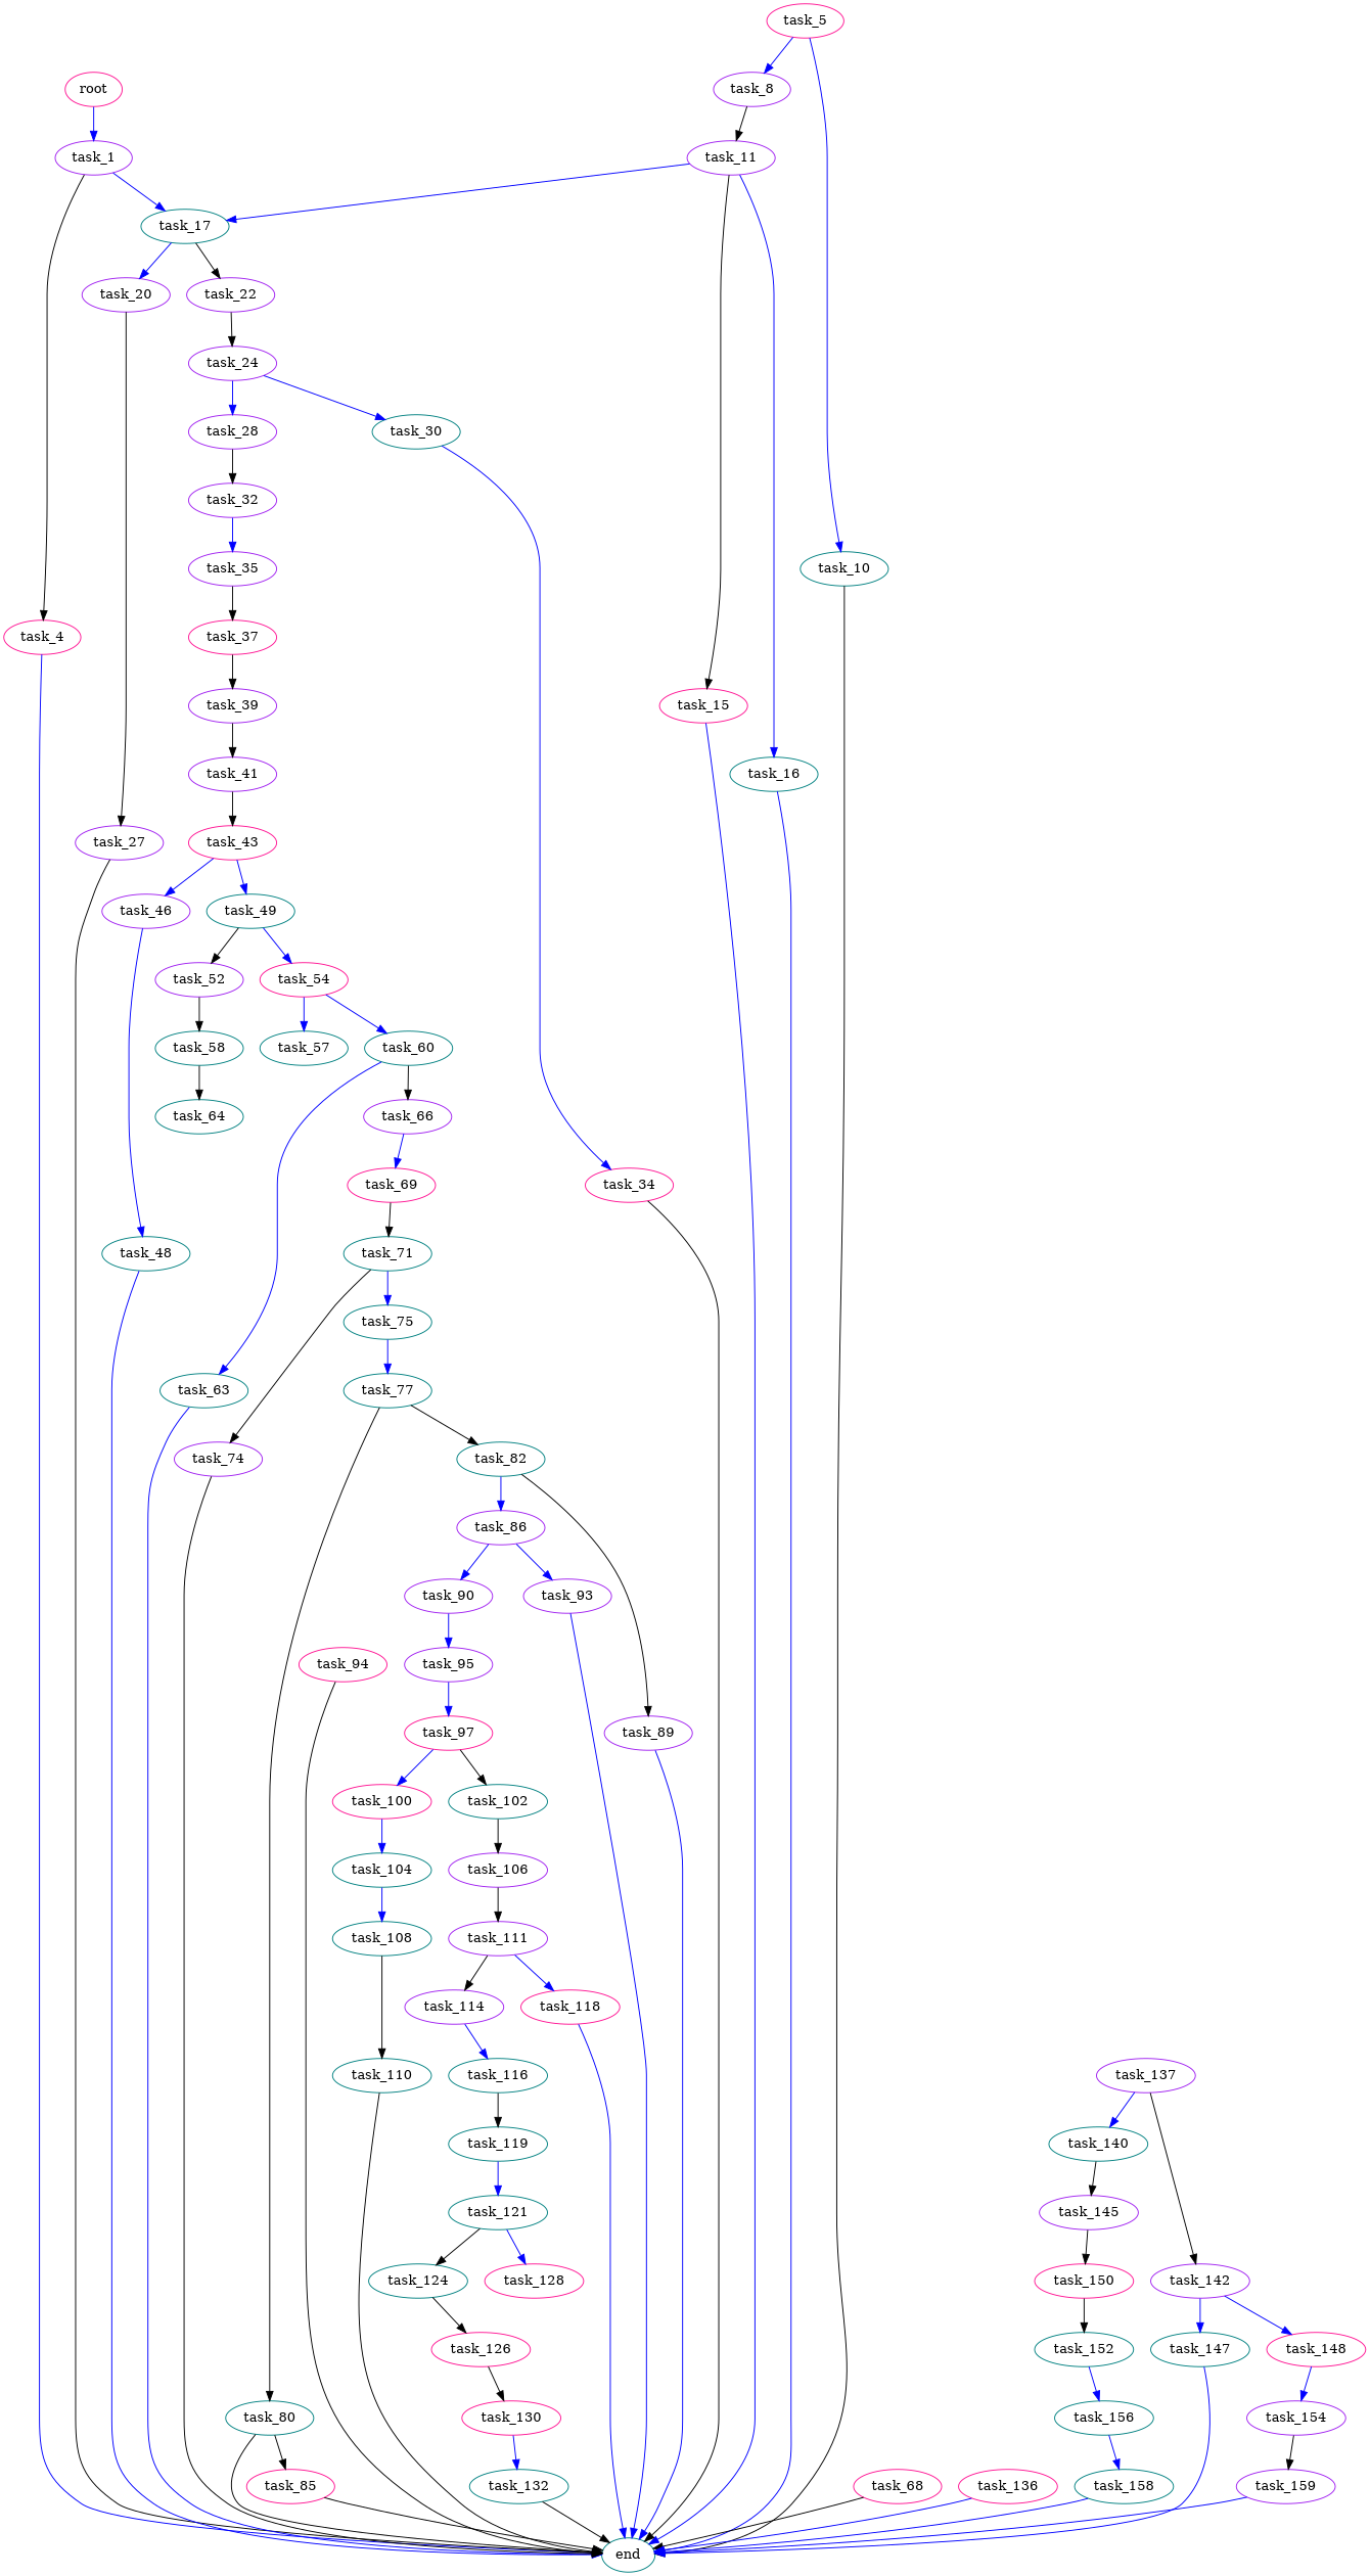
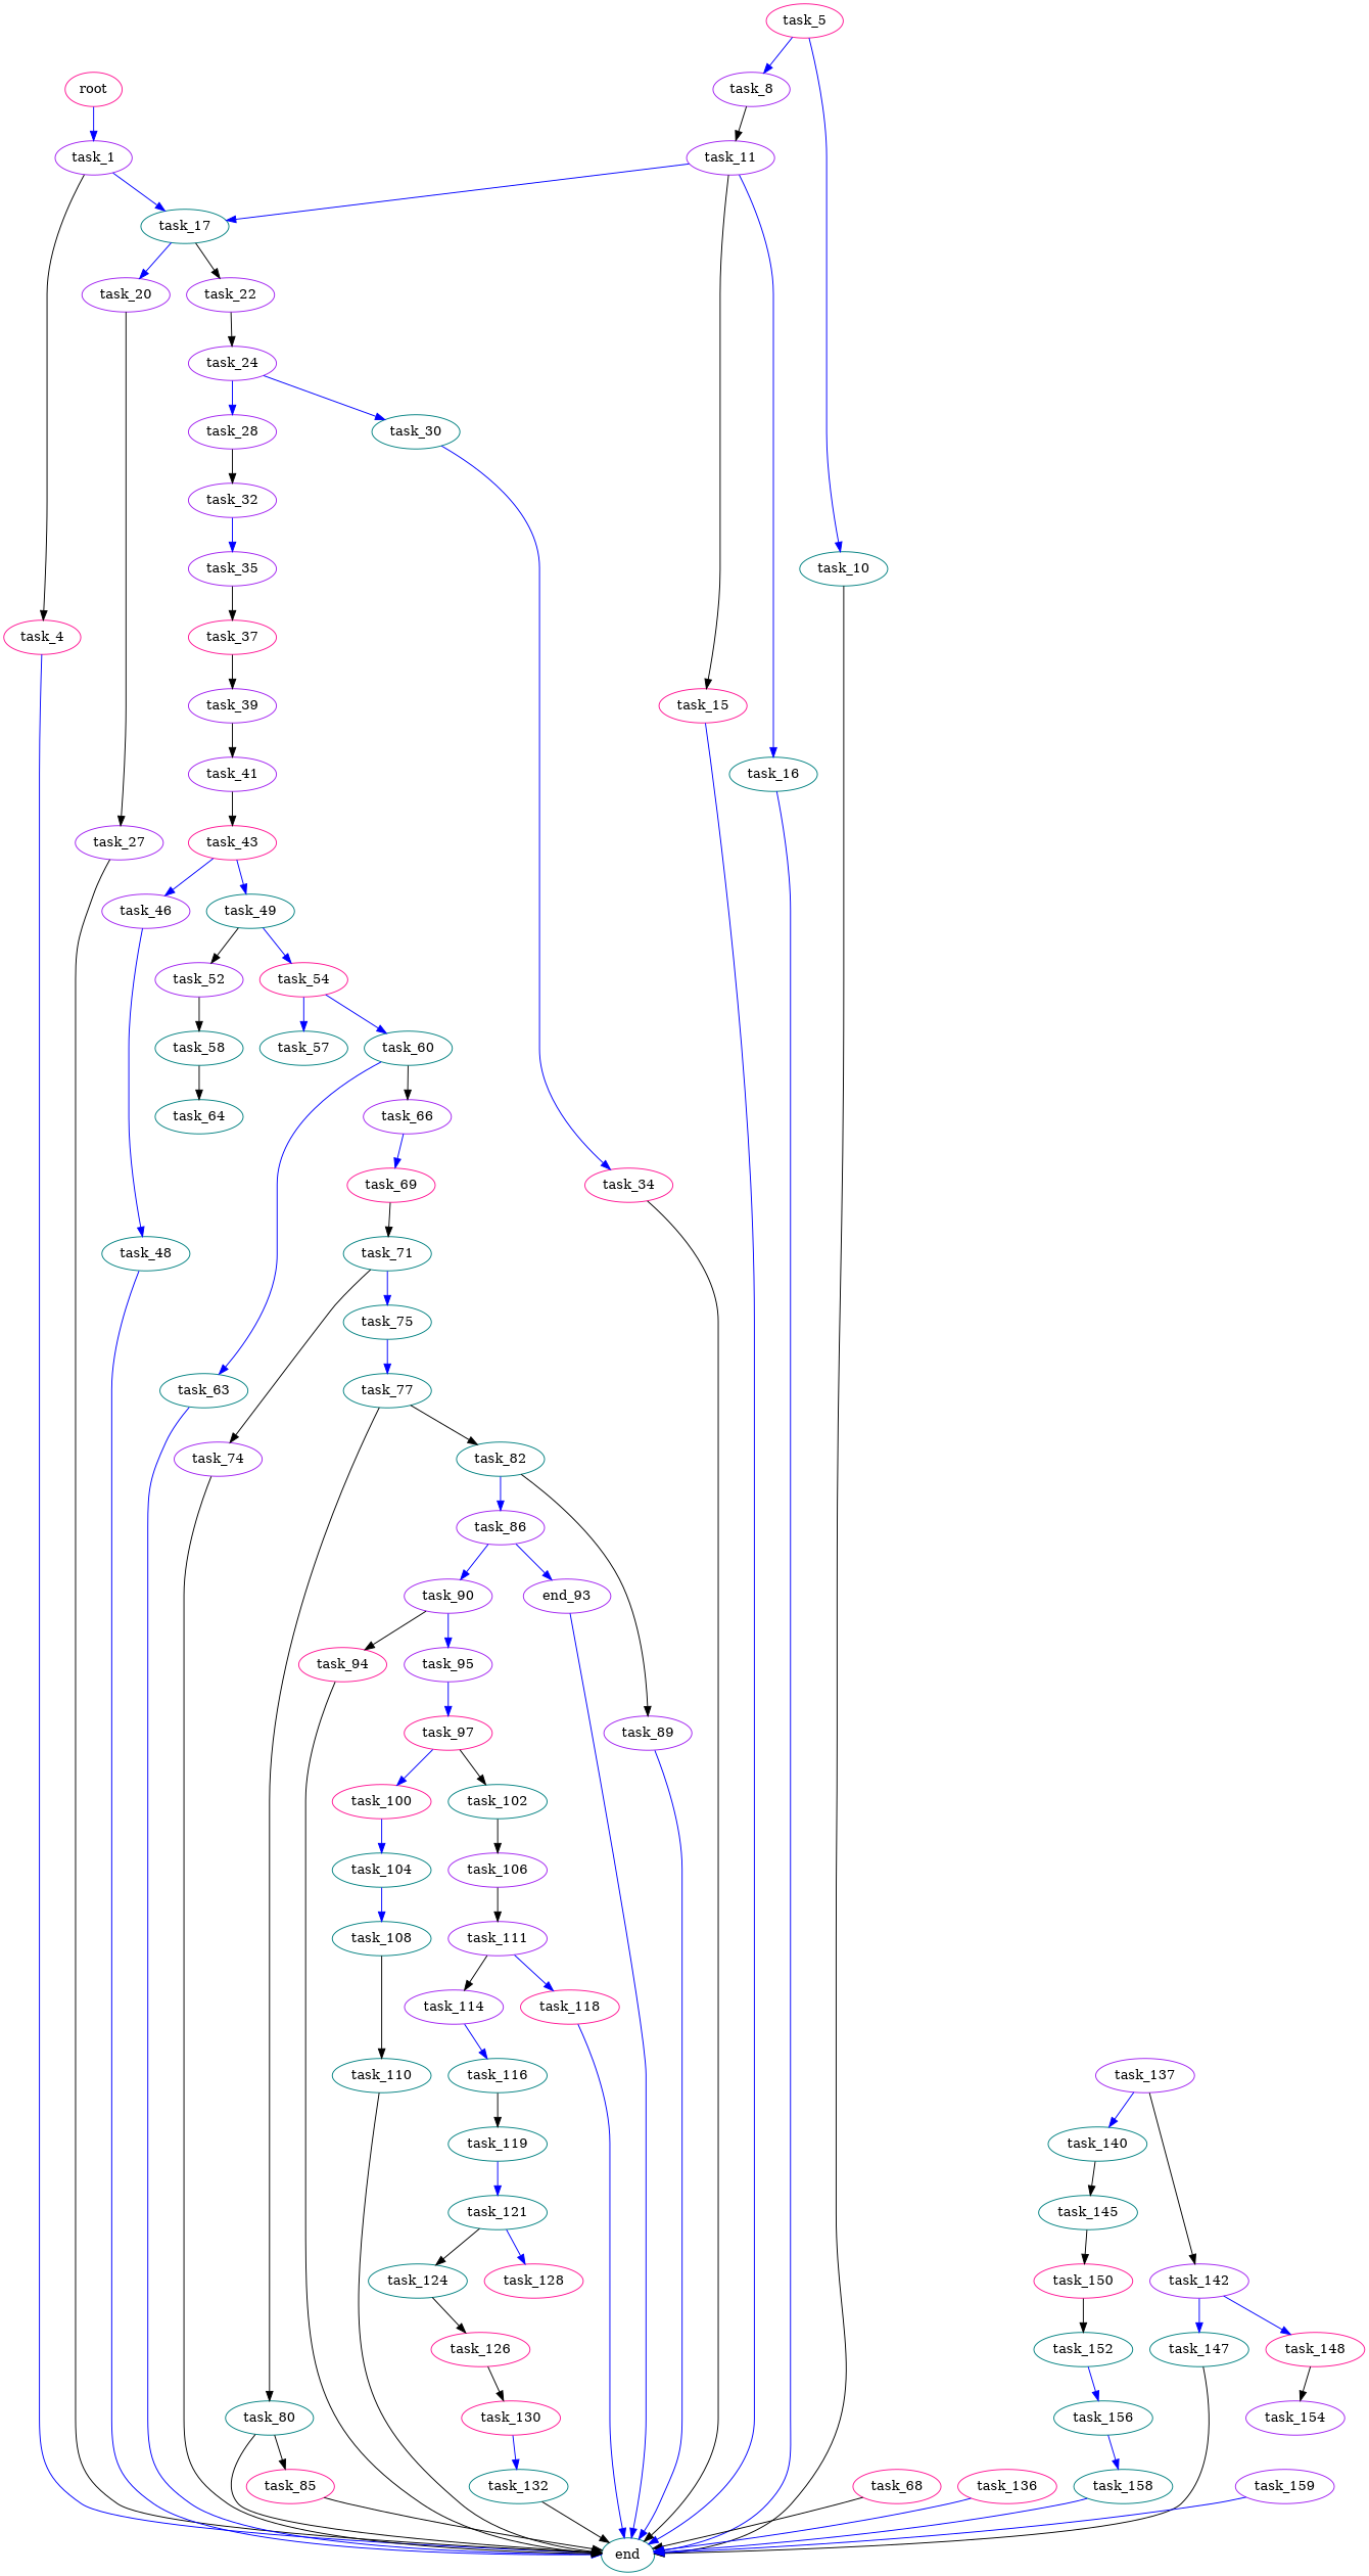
  digraph {
    node [color=teal]
    edge [color=blue]
    root [color=deeppink]
    task_1 [color=purple]
    task_4 [color=deeppink]
    task_17
    end
    task_5 [color=deeppink]
    task_8 [color=purple]
    task_10
    task_11 [color=purple]
    task_15 [color=deeppink]
    task_16
    task_20 [color=purple]
    task_22 [color=purple]
    task_27 [color=purple]
    task_24 [color=purple]
    task_28 [color=purple]
    task_30
    task_32 [color=purple]
    task_34 [color=deeppink]
    task_35 [color=purple]
    task_37 [color=deeppink]
    task_39 [color=purple]
    task_41 [color=purple]
    task_43 [color=deeppink]
    task_46 [color=purple]
    task_49
    task_48
    task_52 [color=purple]
    task_54 [color=deeppink]
    task_58
    task_57
    task_60
    task_64
    task_63
    task_66 [color=purple]
    task_69 [color=deeppink]
    task_68 [color=deeppink]
    task_71
    task_74 [color=purple]
    task_75
    task_77
    task_80
    task_82
    task_85 [color=deeppink]
    task_86 [color=purple]
    task_89 [color=purple]
    task_90 [color=purple]
-   task_93 [color=purple]
+   task_93 [color=purple label=end_93]
    task_94 [color=deeppink]
    task_95 [color=purple]
    task_97 [color=deeppink]
    task_100 [color=deeppink]
    task_102
    task_104
    task_106 [color=purple]
    task_108
    task_111 [color=purple]
    task_110
    task_114 [color=purple]
    task_118 [color=deeppink]
    task_116
    task_119
    task_121
    task_124
    task_128 [color=deeppink]
    task_126 [color=deeppink]
    task_130 [color=deeppink]
    task_132
    task_136 [color=deeppink]
    task_137 [color=purple]
    task_140
    task_142 [color=purple]
-   task_145 [color=purple]
+   task_145
    task_147
    task_148 [color=deeppink]
    task_150 [color=deeppink]
    task_154 [color=purple]
    task_152
    task_159 [color=purple]
    task_156
    task_158
    root -> task_1
    task_1 -> task_4 [color=black]
    task_1 -> task_17
    task_4 -> end
    task_17 -> task_20
    task_17 -> task_22 [color=black]
    task_5 -> task_8
    task_5 -> task_10
    task_8 -> task_11 [color=black]
    task_10 -> end [color=black]
    task_11 -> task_17
    task_11 -> task_15 [color=black]
    task_11 -> task_16
    task_15 -> end
    task_16 -> end
    task_20 -> task_27 [color=black]
    task_22 -> task_24 [color=black]
    task_27 -> end [color=black]
    task_24 -> task_28
    task_24 -> task_30
    task_28 -> task_32 [color=black]
    task_30 -> task_34
    task_32 -> task_35
    task_34 -> end [color=black]
    task_35 -> task_37 [color=black]
    task_37 -> task_39 [color=black]
    task_39 -> task_41 [color=black]
    task_41 -> task_43 [color=black]
    task_43 -> task_46
    task_43 -> task_49
    task_46 -> task_48
    task_49 -> task_52 [color=black]
    task_49 -> task_54
    task_48 -> end
    task_52 -> task_58 [color=black]
    task_54 -> task_57
    task_54 -> task_60
    task_58 -> task_64 [color=black]
    task_60 -> task_63
    task_60 -> task_66 [color=black]
    task_63 -> end
    task_66 -> task_69
    task_69 -> task_71 [color=black]
    task_68 -> end [color=black]
    task_71 -> task_74 [color=black]
    task_71 -> task_75
    task_74 -> end [color=black]
    task_75 -> task_77
    task_77 -> task_80 [color=black]
    task_77 -> task_82 [color=black]
    task_80 -> end [color=black]
    task_80 -> task_85 [color=black]
    task_82 -> task_86
    task_82 -> task_89 [color=black]
    task_85 -> end [color=black]
    task_86 -> task_90
    task_86 -> task_93
    task_89 -> end
+   task_90 -> task_94 [color=black]
    task_90 -> task_95
    task_93 -> end
    task_94 -> end [color=black]
    task_95 -> task_97
    task_97 -> task_100
    task_97 -> task_102 [color=black]
    task_100 -> task_104
    task_102 -> task_106 [color=black]
    task_104 -> task_108
    task_106 -> task_111 [color=black]
    task_108 -> task_110 [color=black]
    task_111 -> task_114 [color=black]
    task_111 -> task_118
    task_110 -> end [color=black]
    task_114 -> task_116
    task_118 -> end
    task_116 -> task_119 [color=black]
    task_119 -> task_121
    task_121 -> task_124 [color=black]
    task_121 -> task_128
    task_124 -> task_126 [color=black]
    task_126 -> task_130 [color=black]
    task_130 -> task_132
    task_132 -> end [color=black]
    task_136 -> end
    task_137 -> task_140
    task_137 -> task_142 [color=black]
    task_140 -> task_145 [color=black]
    task_142 -> task_147
    task_142 -> task_148
    task_145 -> task_150 [color=black]
-   task_147 -> end
-   task_148 -> task_154
+   task_147 -> end [color=black]
+   task_148 -> task_154 [color=black]
    task_150 -> task_152 [color=black]
-   task_154 -> task_159 [color=black]
    task_152 -> task_156
    task_159 -> end
    task_156 -> task_158
    task_158 -> end
  }
